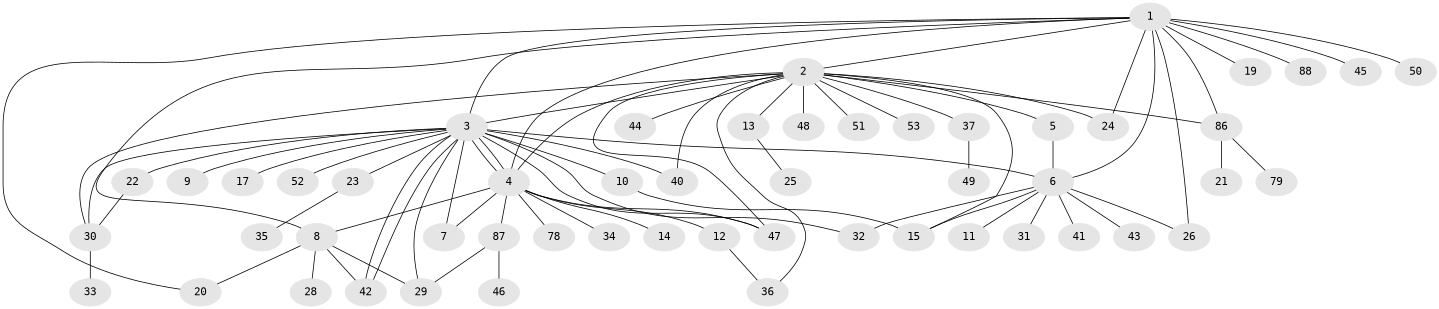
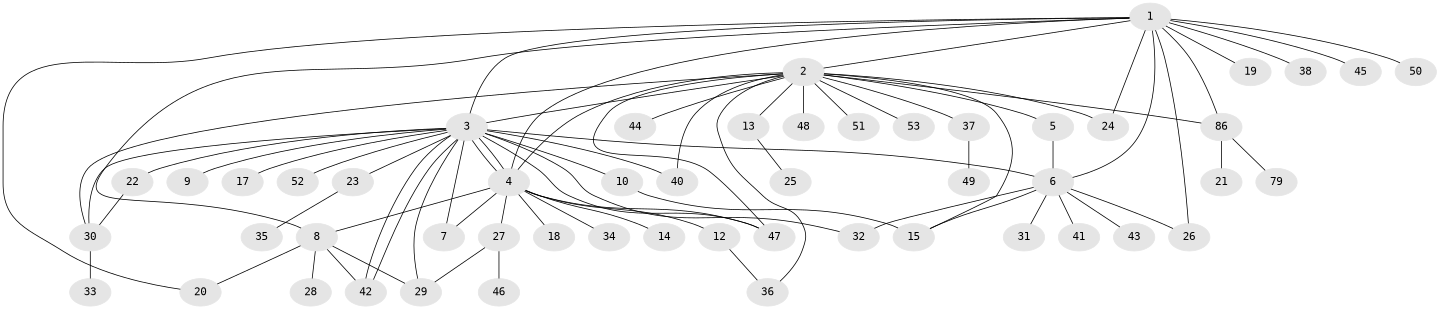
  graph {
    fontname="DejaVu Sans Mono"
    node [color=gray90 fontname="DejaVu Sans Mono" style=filled]
    edge [fontname="DejaVu Sans Mono"]
    1
    2
    3
    4
    6
    8
    n7 [label=86]
    19
    20
    24
    26
-   38 [label=88]
+   38
    45
    50
    5
    13
    15
    30
    36
    37
    40
    44
    47
    48
    51
    53
    7
    9
    10
    17
    22
    23
    29
    32
    42
    52
    12
    14
-   18 [label=78]
-   27 [label=87]
+   18
+   27
    34
-   11
    31
    41
    43
    28
    21
    n48 [label=79]
    25
    33
    49
    35
    46
    1 -- 2
    1 -- 3
    1 -- 4
    1 -- 6
    1 -- 8
    1 -- n7
    1 -- 19
    1 -- 20
    1 -- 24
    1 -- 26
    1 -- 38
    1 -- 45
    1 -- 50
    2 -- 3
    2 -- 4
    2 -- n7
    2 -- 24
    2 -- 5
    2 -- 13
    2 -- 15
    2 -- 30
    2 -- 36
    2 -- 37
    2 -- 40
    2 -- 44
    2 -- 47
    2 -- 48
    2 -- 51
    2 -- 53
    3 -- 4
    3 -- 4
    3 -- 6
    3 -- 30
    3 -- 40
    3 -- 47
    3 -- 7
    3 -- 9
    3 -- 10
    3 -- 17
    3 -- 22
    3 -- 23
    3 -- 29
    3 -- 32
    3 -- 42
    3 -- 42
    3 -- 52
    4 -- 8
    4 -- 47
    4 -- 7
    4 -- 12
    4 -- 14
    4 -- 18
    4 -- 27
    4 -- 34
    6 -- 26
    6 -- 15
    6 -- 32
-   6 -- 11
    6 -- 31
    6 -- 41
    6 -- 43
    8 -- 20
    8 -- 29
    8 -- 42
    8 -- 28
    n7 -- 21
    n7 -- n48
    5 -- 6
    13 -- 25
    30 -- 33
    37 -- 49
    10 -- 15
    22 -- 30
    23 -- 35
    12 -- 36
    27 -- 29
    27 -- 46
  }
